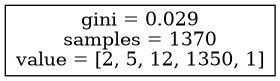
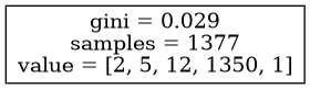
  digraph {
    rankdir=LR
-   n1 [label="gini = 0.029\nsamples = 1370\nvalue = [2, 5, 12, 1350, 1]" shape=box]
+   n1 [label="gini = 0.029\nsamples = 1377\nvalue = [2, 5, 12, 1350, 1]" shape=box]
  }
